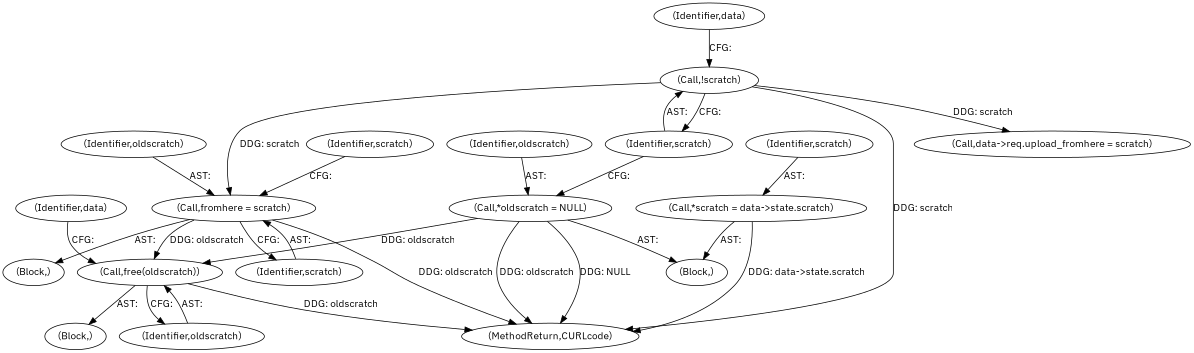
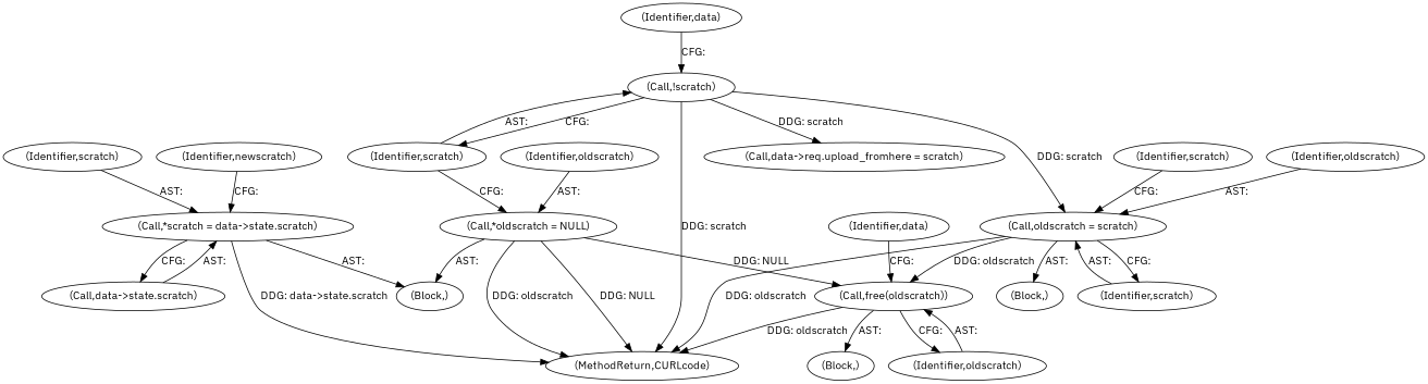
  digraph {
    fontname="IBM Plex Sans"
    node [fontname="IBM Plex Sans"]
    edge [fontname="IBM Plex Sans"]
    n1 [label="(Call,free(oldscratch))"]
    n2 [label="(Identifier,oldscratch)"]
    n3 [label="(MethodReturn,CURLcode)"]
    n4 [label="(Block,)"]
-   n5 [label="(Call,fromhere = scratch)"]
+   n5 [label="(Call,oldscratch = scratch)"]
    n6 [label="(Block,)"]
    n7 [label="(Identifier,scratch)"]
    n8 [label="(Call,!scratch)"]
    n9 [label="(Call,data->req.upload_fromhere = scratch)"]
    n10 [label="(Identifier,scratch)"]
    n11 [label="(Call,*oldscratch = NULL)"]
    n12 [label="(Call,*scratch = data->state.scratch)"]
+   n13 [label="(Call,data->state.scratch)"]
    n14 [label="(Block,)"]
    n15 [label="(Identifier,data)"]
    n16 [label="(Identifier,scratch)"]
    n17 [label="(Identifier,oldscratch)"]
    n18 [label="(Identifier,data)"]
    n19 [label="(Identifier,scratch)"]
    n20 [label="(Identifier,oldscratch)"]
+   n21 [label="(Identifier,newscratch)"]
    n1 -> n2 [label="CFG: "]
    n1 -> n3 [label="DDG: oldscratch"]
    n1 -> n4 [label="AST: "]
    n2 -> n1 [label="AST: "]
    n5 -> n1 [label="DDG: oldscratch"]
    n5 -> n3 [label="DDG: oldscratch"]
    n5 -> n6 [label="AST: "]
    n5 -> n7 [label="CFG: "]
    n7 -> n5 [label="AST: "]
    n8 -> n3 [label="DDG: scratch"]
    n8 -> n5 [label="DDG: scratch"]
    n8 -> n9 [label="DDG: scratch"]
    n8 -> n10 [label="CFG: "]
    n10 -> n8 [label="AST: "]
    n10 -> n11 [label="CFG: "]
-   n11 -> n1 [label="DDG: oldscratch"]
+   n11 -> n1 [label="DDG: NULL"]
    n11 -> n3 [label="DDG: NULL"]
    n11 -> n3 [label="DDG: oldscratch"]
    n11 -> n14 [label="AST: "]
    n12 -> n3 [label="DDG: data->state.scratch"]
+   n12 -> n13 [label="CFG: "]
    n12 -> n14 [label="AST: "]
+   n13 -> n12 [label="AST: "]
    n15 -> n1 [label="CFG: "]
    n16 -> n5 [label="CFG: "]
    n17 -> n5 [label="AST: "]
    n18 -> n8 [label="CFG: "]
    n19 -> n12 [label="AST: "]
    n20 -> n11 [label="AST: "]
+   n21 -> n12 [label="CFG: "]
  }
